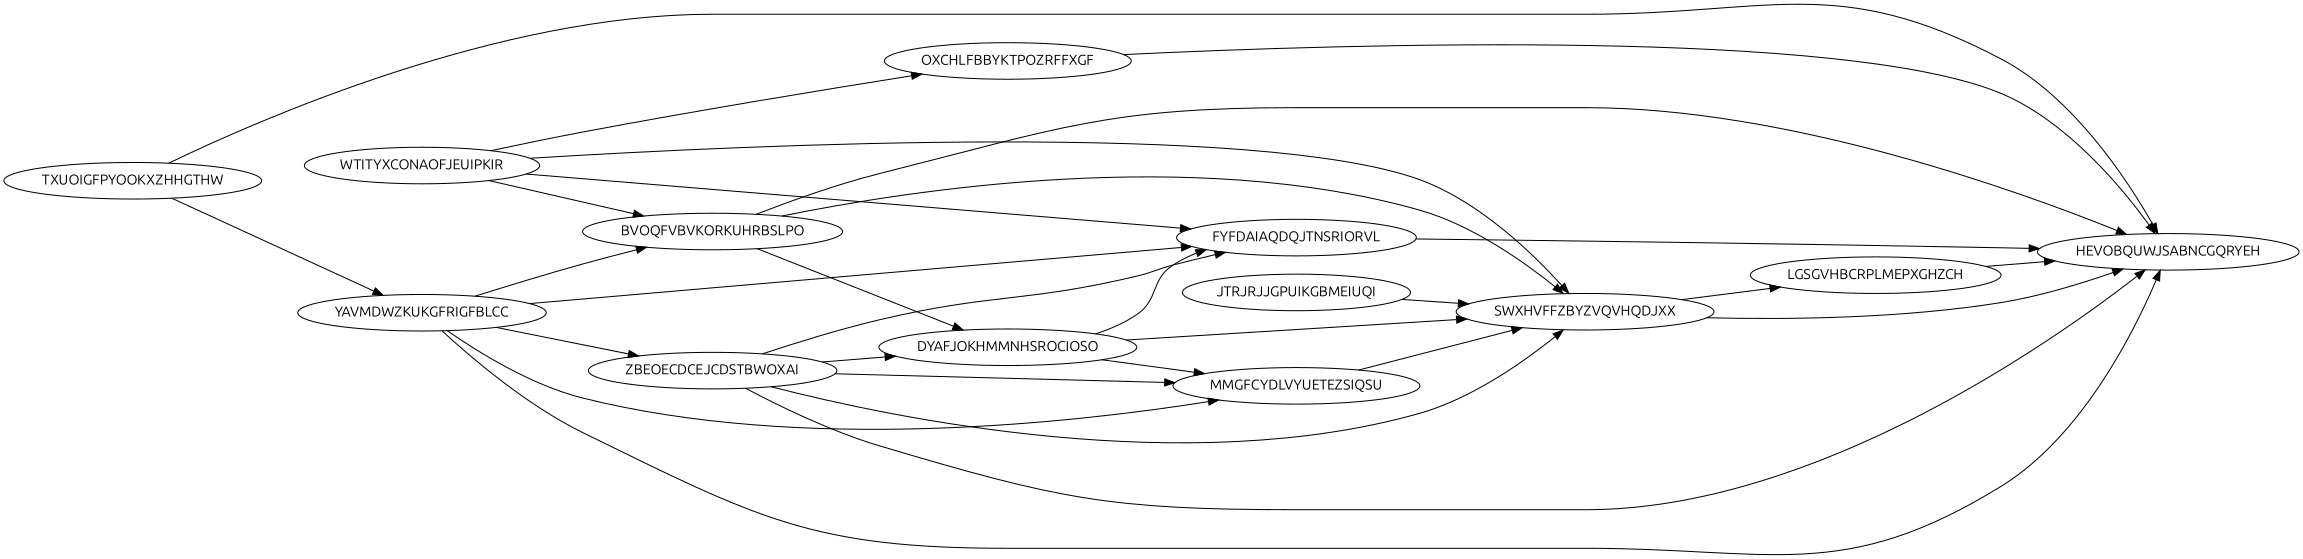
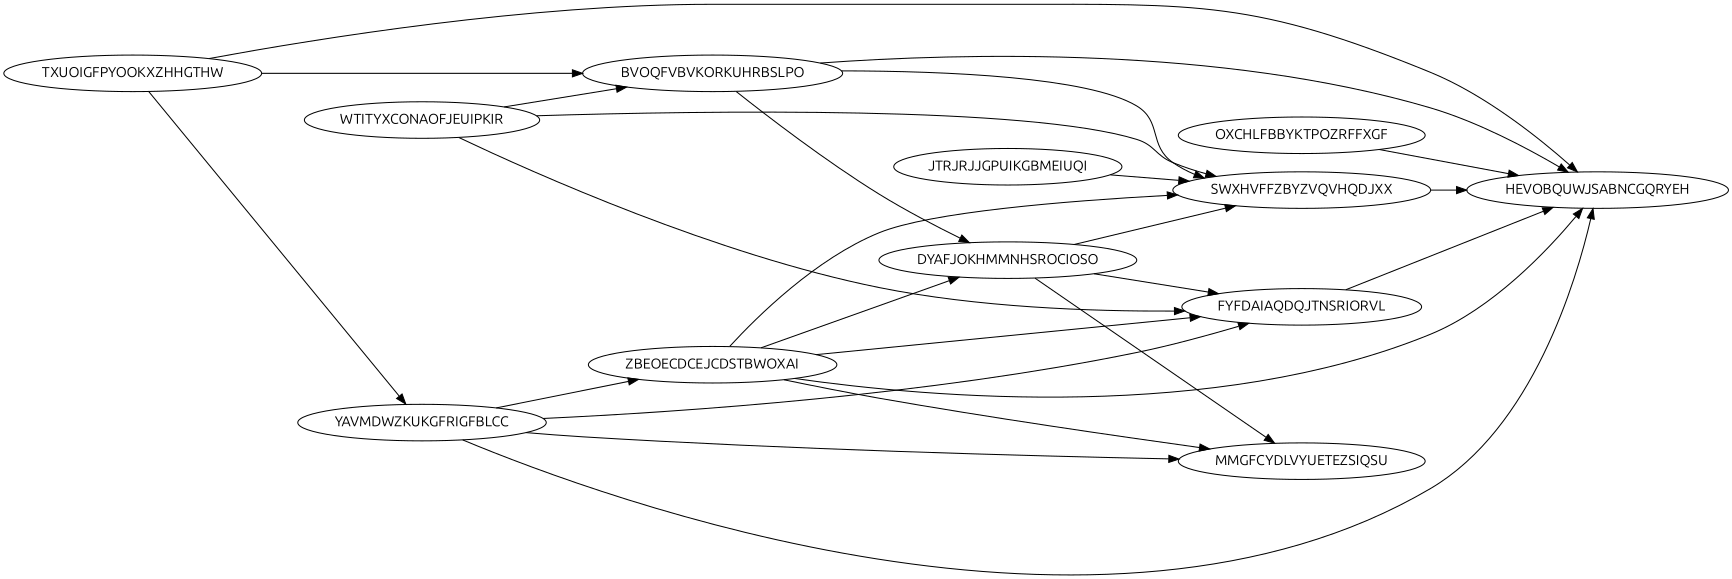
  digraph {
    fontname=Ubuntu
    rankdir=LR
    node [Weight=10 fontname=Ubuntu]
    edge [Weight=19 fontname=Ubuntu]
    WTITYXCONAOFJEUIPKIR [Weight=19]
    BVOQFVBVKORKUHRBSLPO [Weight=12]
    FYFDAIAQDQJTNSRIORVL
    OXCHLFBBYKTPOZRFFXGF [Weight=12]
    SWXHVFFZBYZVQVHQDJXX
    HEVOBQUWJSABNCGQRYEH [Weight=20]
    DYAFJOKHMMNHSROCIOSO [Weight=16]
-   LGSGVHBCRPLMEPXGHZCH [Weight=19]
    YAVMDWZKUKGFRIGFBLCC [Weight=18]
    ZBEOECDCEJCDSTBWOXAI [Weight=14]
    MMGFCYDLVYUETEZSIQSU [Weight=19]
    TXUOIGFPYOOKXZHHGTHW
    JTRJRJJGPUIKGBMEIUQI
    WTITYXCONAOFJEUIPKIR -> BVOQFVBVKORKUHRBSLPO [Weight=12]
    WTITYXCONAOFJEUIPKIR -> FYFDAIAQDQJTNSRIORVL
-   WTITYXCONAOFJEUIPKIR -> OXCHLFBBYKTPOZRFFXGF
    WTITYXCONAOFJEUIPKIR -> SWXHVFFZBYZVQVHQDJXX [Weight=13]
    BVOQFVBVKORKUHRBSLPO -> SWXHVFFZBYZVQVHQDJXX
    BVOQFVBVKORKUHRBSLPO -> HEVOBQUWJSABNCGQRYEH [Weight=14]
    BVOQFVBVKORKUHRBSLPO -> DYAFJOKHMMNHSROCIOSO [Weight=15]
    FYFDAIAQDQJTNSRIORVL -> HEVOBQUWJSABNCGQRYEH [Weight=13]
    OXCHLFBBYKTPOZRFFXGF -> HEVOBQUWJSABNCGQRYEH [Weight=20]
    SWXHVFFZBYZVQVHQDJXX -> HEVOBQUWJSABNCGQRYEH [Weight=11]
-   SWXHVFFZBYZVQVHQDJXX -> LGSGVHBCRPLMEPXGHZCH [Weight=11]
    DYAFJOKHMMNHSROCIOSO -> FYFDAIAQDQJTNSRIORVL [Weight=13]
    DYAFJOKHMMNHSROCIOSO -> SWXHVFFZBYZVQVHQDJXX [Weight=15]
    DYAFJOKHMMNHSROCIOSO -> MMGFCYDLVYUETEZSIQSU [Weight=10]
-   LGSGVHBCRPLMEPXGHZCH -> HEVOBQUWJSABNCGQRYEH [Weight=16]
-   YAVMDWZKUKGFRIGFBLCC -> BVOQFVBVKORKUHRBSLPO [Weight=10]
+   TXUOIGFPYOOKXZHHGTHW -> BVOQFVBVKORKUHRBSLPO [Weight=10]
    YAVMDWZKUKGFRIGFBLCC -> FYFDAIAQDQJTNSRIORVL [Weight=12]
    YAVMDWZKUKGFRIGFBLCC -> HEVOBQUWJSABNCGQRYEH [Weight=13]
    YAVMDWZKUKGFRIGFBLCC -> ZBEOECDCEJCDSTBWOXAI [Weight=11]
    YAVMDWZKUKGFRIGFBLCC -> MMGFCYDLVYUETEZSIQSU [Weight=16]
    ZBEOECDCEJCDSTBWOXAI -> FYFDAIAQDQJTNSRIORVL [Weight=16]
    ZBEOECDCEJCDSTBWOXAI -> SWXHVFFZBYZVQVHQDJXX [Weight=15]
    ZBEOECDCEJCDSTBWOXAI -> HEVOBQUWJSABNCGQRYEH
    ZBEOECDCEJCDSTBWOXAI -> DYAFJOKHMMNHSROCIOSO [Weight=12]
    ZBEOECDCEJCDSTBWOXAI -> MMGFCYDLVYUETEZSIQSU [Weight=14]
-   MMGFCYDLVYUETEZSIQSU -> SWXHVFFZBYZVQVHQDJXX
    TXUOIGFPYOOKXZHHGTHW -> HEVOBQUWJSABNCGQRYEH [Weight=17]
    TXUOIGFPYOOKXZHHGTHW -> YAVMDWZKUKGFRIGFBLCC [Weight=16]
    JTRJRJJGPUIKGBMEIUQI -> SWXHVFFZBYZVQVHQDJXX [Weight=20]
  }
